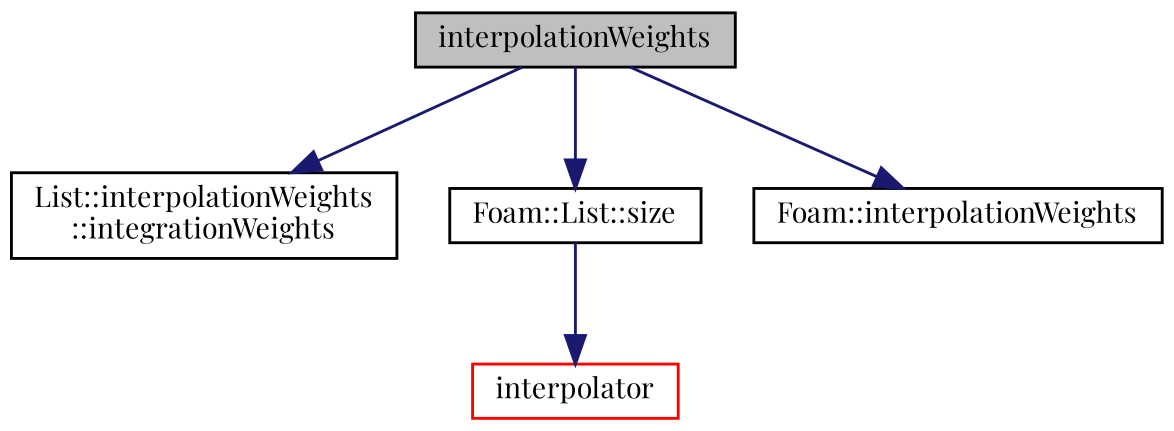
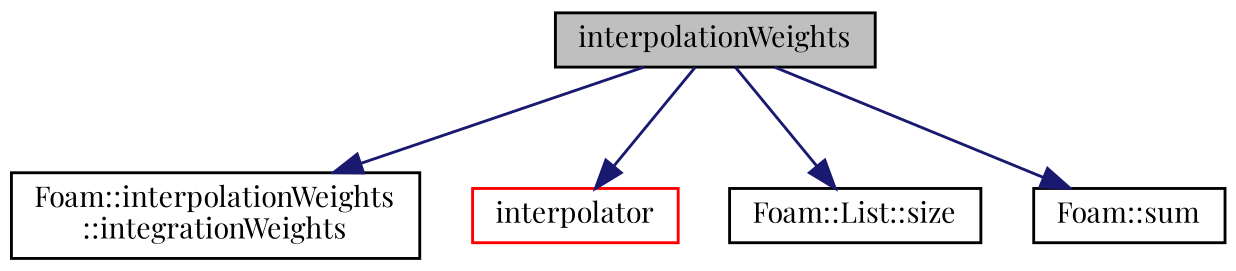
  digraph {
    fontname="Playfair Display"
    rankdir=TB
    node [color=black fontname="Playfair Display" fontsize=10 shape=record]
    edge [color=midnightblue fontname="Playfair Display" fontsize=10 labelfontname=FreeSans labelfontsize=10 style=solid]
    n1 [fillcolor=grey75 fontcolor=black height=0.2 label=interpolationWeights style=filled width=0.4]
-   n2 [height=0.2 label="List::interpolationWeights\l::integrationWeights" width=0.4]
+   n2 [height=0.2 label="Foam::interpolationWeights\l::integrationWeights" width=0.4]
    n3 [color=red height=0.2 label=interpolator width=0.4]
    n4 [height=0.2 label="Foam::List::size" width=0.4]
-   n5 [height=0.2 label="Foam::interpolationWeights" width=0.4]
+   n5 [height=0.2 label="Foam::sum" width=0.4]
    n1 -> n2
-   n4 -> n3
+   n1 -> n3
    n1 -> n4
    n1 -> n5
  }
